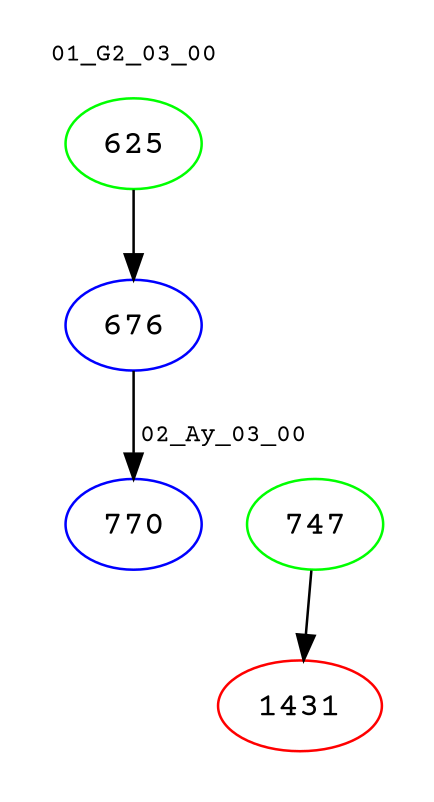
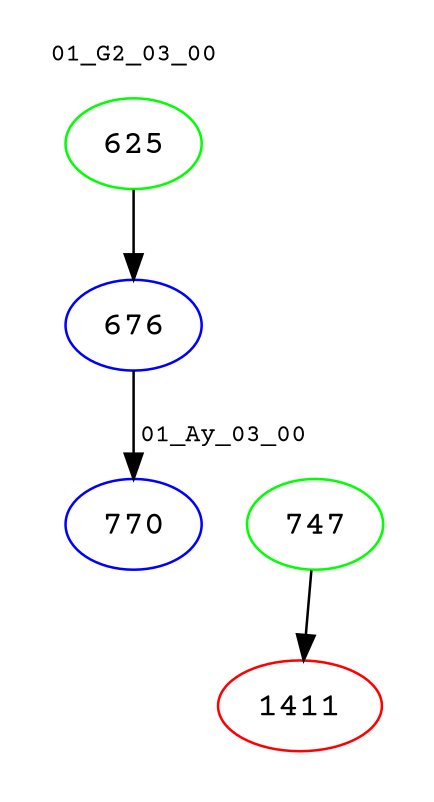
  digraph {
    fontname="Courier Prime"
    node [color=green fontname="Courier Prime"]
    edge [color=black fontname="Courier Prime"]
    n1 [label=747]
    n2 [color=blue label=770]
-   n3 [color=red label=1431]
+   n3 [color=red label=1411]
    n4 [label=625]
    n5 [color=blue label=676]
    subgraph cluster_1 {
      color=white
      fontsize=10
-     label="02_Ay_03_00"
+     label="01_Ay_03_00"
      n1
      n2
      n3
    }
    subgraph cluster_2 {
      color=white
      fontsize=10
      label="01_G2_03_00"
      n4
      n5
    }
    n1 -> n3
    n4 -> n5
    n5 -> n2
  }
